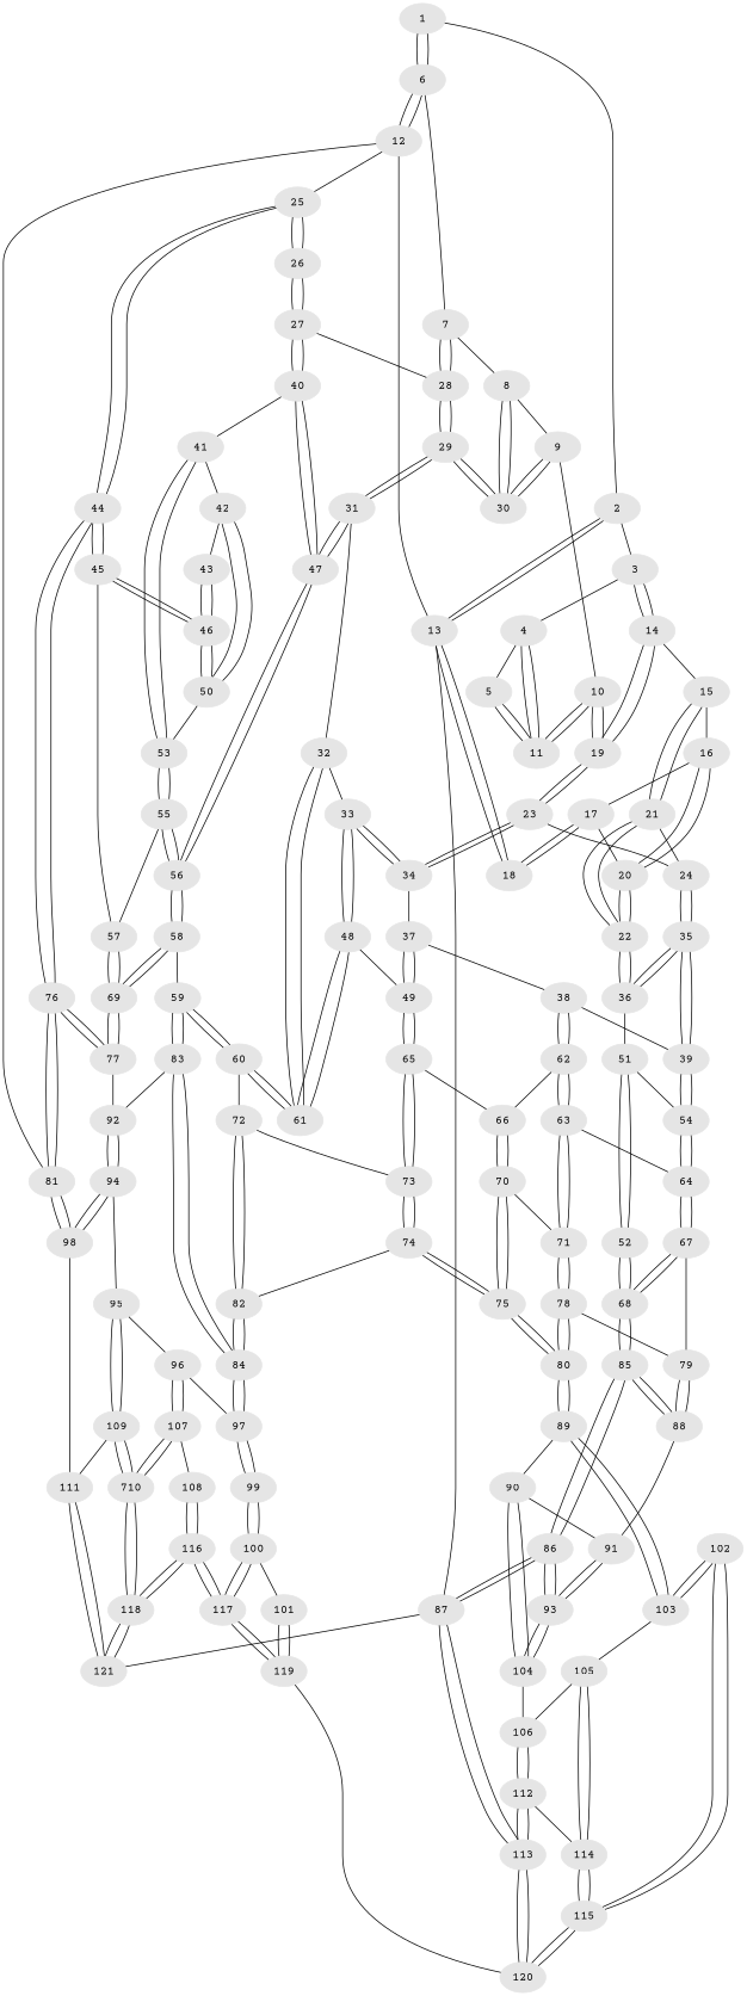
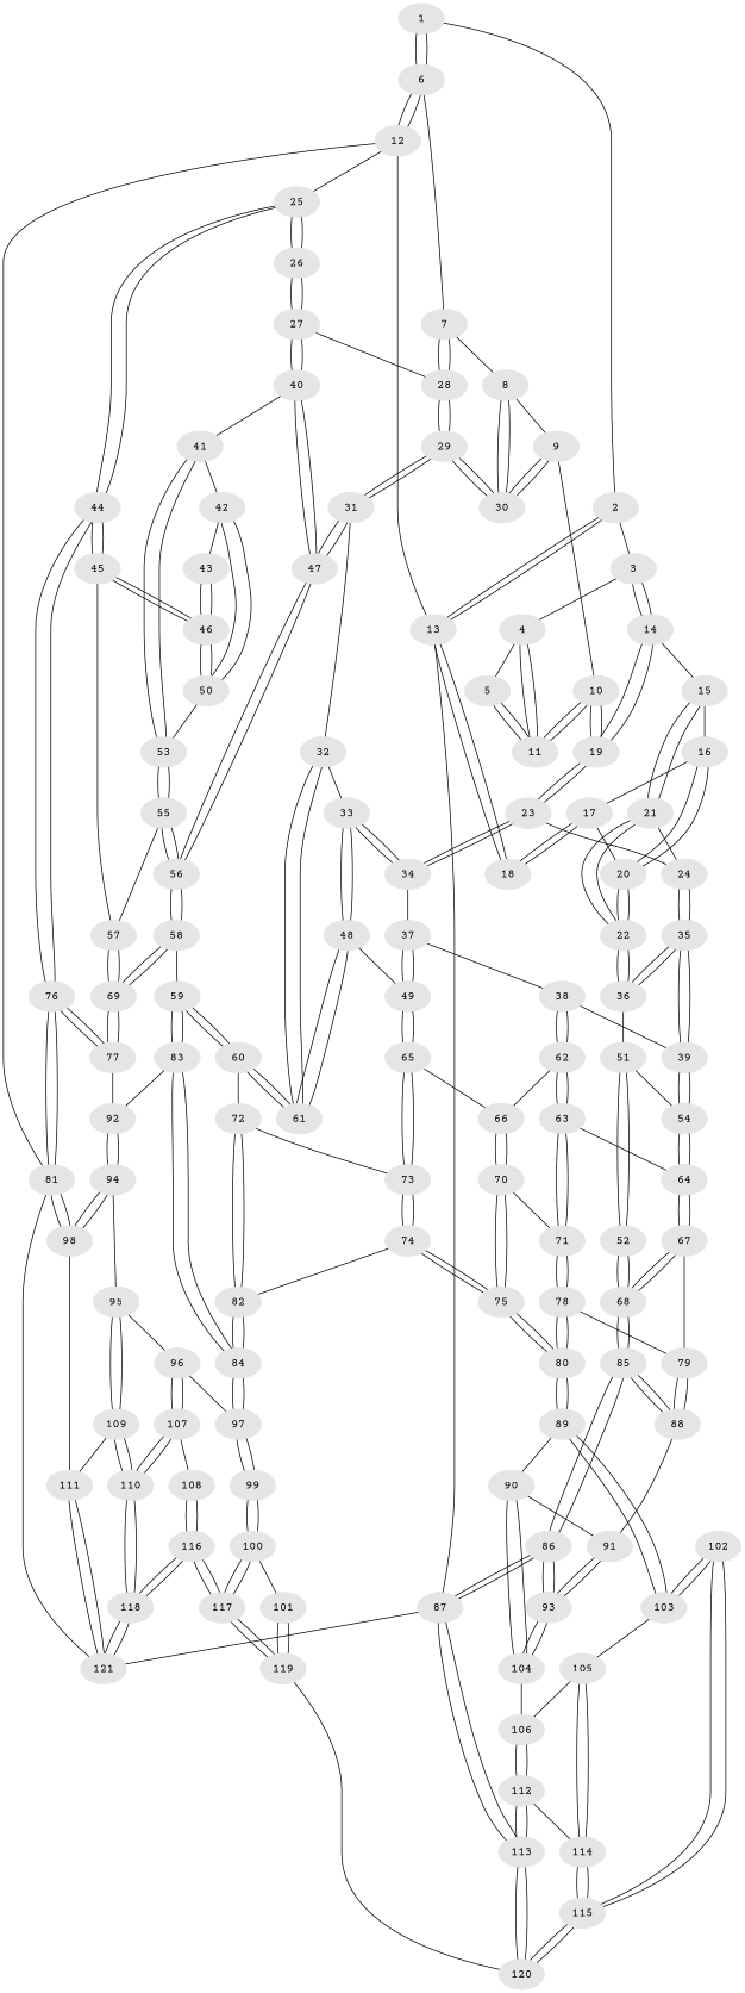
  graph {
    fontname="Courier Prime"
    node [color=gray90 fontname="Courier Prime" style=filled]
    edge [fontname="Courier Prime"]
    1
    2
    6
    3
    13
    7
    12
    4
    14
    18
    87
    5
    11
    19
    15
    8
    28
    25
    81
    9
    30
    29
    10
    23
    26
    44
    98
    121
    113
    16
    21
    17
    20
    22
    24
    52
    68
    34
    36
    35
    51
    37
    39
    27
    45
    76
    40
    47
    41
    31
    32
    33
    61
    56
    48
    49
    38
    54
    62
    65
    63
    66
    64
    42
    53
    43
    50
    55
    46
    57
    77
    69
    58
    73
    85
    67
    59
    60
    83
    72
    92
    84
    82
    71
    70
    78
    79
    74
    75
    88
    86
    80
    89
    94
    91
    90
    103
    111
    97
    99
    93
    104
    120
    105
    106
    95
    96
    109
    107
-   110 [label=710]
+   110
    108
    100
    101
    117
    116
    119
    102
    115
    114
    112
    118
    1 -- 2
    1 -- 6
    1 -- 6
    2 -- 3
    2 -- 13
    2 -- 13
    6 -- 7
    6 -- 12
    6 -- 12
    3 -- 4
    3 -- 14
    3 -- 14
    13 -- 18
    13 -- 18
    13 -- 87
    7 -- 8
    7 -- 28
    7 -- 28
    12 -- 13
    12 -- 25
    12 -- 81
    4 -- 5
    4 -- 11
    4 -- 11
    14 -- 19
    14 -- 19
    14 -- 15
    87 -- 121
    87 -- 113
    87 -- 113
    5 -- 11
    5 -- 11
    19 -- 23
    19 -- 23
    15 -- 16
    15 -- 21
    15 -- 21
    8 -- 9
    8 -- 30
    8 -- 30
    28 -- 29
    28 -- 29
    25 -- 26
    25 -- 26
    25 -- 44
    25 -- 44
    81 -- 98
    81 -- 98
+   81 -- 121
    9 -- 30
    9 -- 30
    9 -- 10
    29 -- 30
    29 -- 30
    29 -- 31
    29 -- 31
    10 -- 11
    10 -- 11
    10 -- 19
    10 -- 19
    23 -- 24
    23 -- 34
    23 -- 34
    26 -- 27
    26 -- 27
    44 -- 45
    44 -- 45
    44 -- 76
    44 -- 76
    98 -- 111
    113 -- 120
    113 -- 120
    16 -- 17
    16 -- 20
    16 -- 20
    21 -- 22
    21 -- 22
    21 -- 24
    17 -- 18
    17 -- 18
    17 -- 20
    20 -- 22
    20 -- 22
    22 -- 36
    22 -- 36
    24 -- 35
    24 -- 35
    52 -- 68
    52 -- 68
    68 -- 85
    68 -- 85
    34 -- 37
    36 -- 51
    35 -- 36
    35 -- 36
    35 -- 39
    35 -- 39
    51 -- 52
    51 -- 52
    51 -- 54
    37 -- 49
    37 -- 49
    37 -- 38
    39 -- 54
    39 -- 54
    27 -- 28
    27 -- 40
    27 -- 40
    45 -- 46
    45 -- 46
    45 -- 57
    76 -- 81
    76 -- 81
    76 -- 77
    76 -- 77
    40 -- 47
    40 -- 47
    40 -- 41
    47 -- 56
    47 -- 56
    41 -- 42
    41 -- 53
    41 -- 53
    31 -- 47
    31 -- 47
    31 -- 32
    32 -- 33
    32 -- 61
    32 -- 61
    33 -- 34
    33 -- 34
    33 -- 48
    33 -- 48
    56 -- 58
    56 -- 58
    48 -- 61
    48 -- 61
    48 -- 49
    49 -- 65
    49 -- 65
    38 -- 39
    38 -- 62
    38 -- 62
    54 -- 64
    54 -- 64
    62 -- 63
    62 -- 63
    62 -- 66
    65 -- 66
    65 -- 73
    65 -- 73
    63 -- 64
    63 -- 71
    63 -- 71
    66 -- 70
    66 -- 70
    64 -- 67
    64 -- 67
    42 -- 43
    42 -- 50
    42 -- 50
    53 -- 55
    53 -- 55
    43 -- 46
    43 -- 46
    50 -- 53
    55 -- 56
    55 -- 56
    55 -- 57
    46 -- 50
    46 -- 50
    57 -- 69
    57 -- 69
    77 -- 92
    69 -- 77
    69 -- 77
    58 -- 69
    58 -- 69
    58 -- 59
    73 -- 74
    73 -- 74
    85 -- 88
    85 -- 88
    85 -- 86
    85 -- 86
    67 -- 68
    67 -- 68
    67 -- 79
    59 -- 60
    59 -- 60
    59 -- 83
    59 -- 83
    60 -- 61
    60 -- 61
    60 -- 72
    83 -- 92
    83 -- 84
    83 -- 84
    72 -- 73
    72 -- 82
    72 -- 82
    92 -- 94
    92 -- 94
    84 -- 97
    84 -- 97
    82 -- 84
    82 -- 84
    71 -- 78
    71 -- 78
    70 -- 71
    70 -- 75
    70 -- 75
    78 -- 79
    78 -- 80
    78 -- 80
    79 -- 88
    79 -- 88
    74 -- 82
    74 -- 75
    74 -- 75
    75 -- 80
    75 -- 80
    88 -- 91
    86 -- 87
    86 -- 87
    86 -- 93
    86 -- 93
    80 -- 89
    80 -- 89
    89 -- 90
    89 -- 103
    89 -- 103
    94 -- 98
    94 -- 98
    94 -- 95
    91 -- 93
    91 -- 93
    90 -- 91
    90 -- 104
    90 -- 104
    103 -- 105
    111 -- 121
    111 -- 121
    97 -- 99
    97 -- 99
    99 -- 100
    99 -- 100
    93 -- 104
    93 -- 104
    104 -- 106
    105 -- 106
    105 -- 114
    105 -- 114
    106 -- 112
    106 -- 112
    95 -- 96
    95 -- 109
    95 -- 109
    96 -- 97
    96 -- 107
    96 -- 107
    109 -- 111
    109 -- 110
    109 -- 110
    107 -- 110
    107 -- 110
    107 -- 108
    110 -- 118
    110 -- 118
    108 -- 116
    108 -- 116
    100 -- 101
    100 -- 117
    100 -- 117
    101 -- 119
    101 -- 119
    117 -- 119
    117 -- 119
    116 -- 117
    116 -- 117
    116 -- 118
    116 -- 118
    119 -- 120
    102 -- 103
    102 -- 103
    102 -- 115
    102 -- 115
    115 -- 120
    115 -- 120
    114 -- 115
    114 -- 115
    112 -- 113
    112 -- 113
    112 -- 114
    118 -- 121
    118 -- 121
  }
